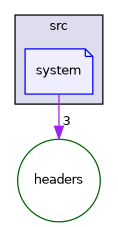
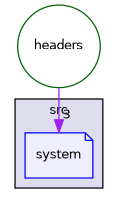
  digraph {
    compound=true
    node [fontname=Helvetica fontsize=10 style=filled]
    n1 [fillcolor="#eeeeff" label=system pencolor=black shape=note color=blue]
    n2 [color=darkgreen fillcolor=white label=headers shape=circle]
    subgraph cluster_1 {
      bgcolor="#ddddee"
      fontname=Helvetica
      fontsize=10
      label=src
      pencolor=black
      n1
    }
-   n1 -> n2 [headlabel=3 labeldistance=1.5 labelfontname=Helvetica labelfontsize=10 color=purple style=solid]
+   n2 -> n1 [headlabel=3 labeldistance=1.5 labelfontname=Helvetica labelfontsize=10 color=purple style=solid]
  }
